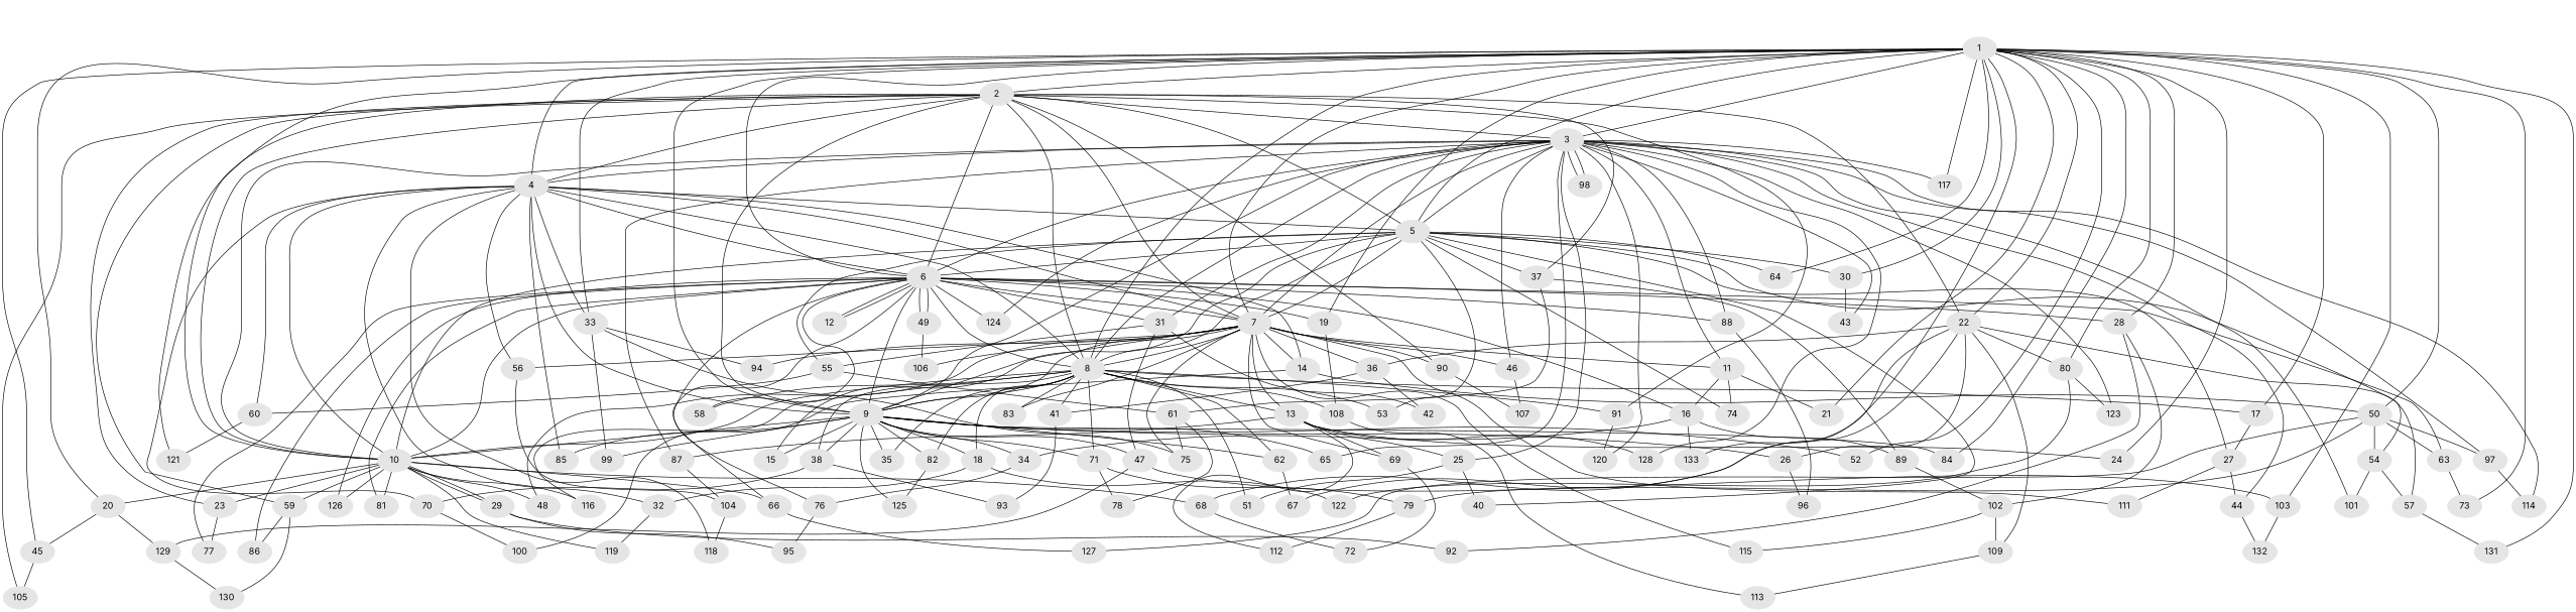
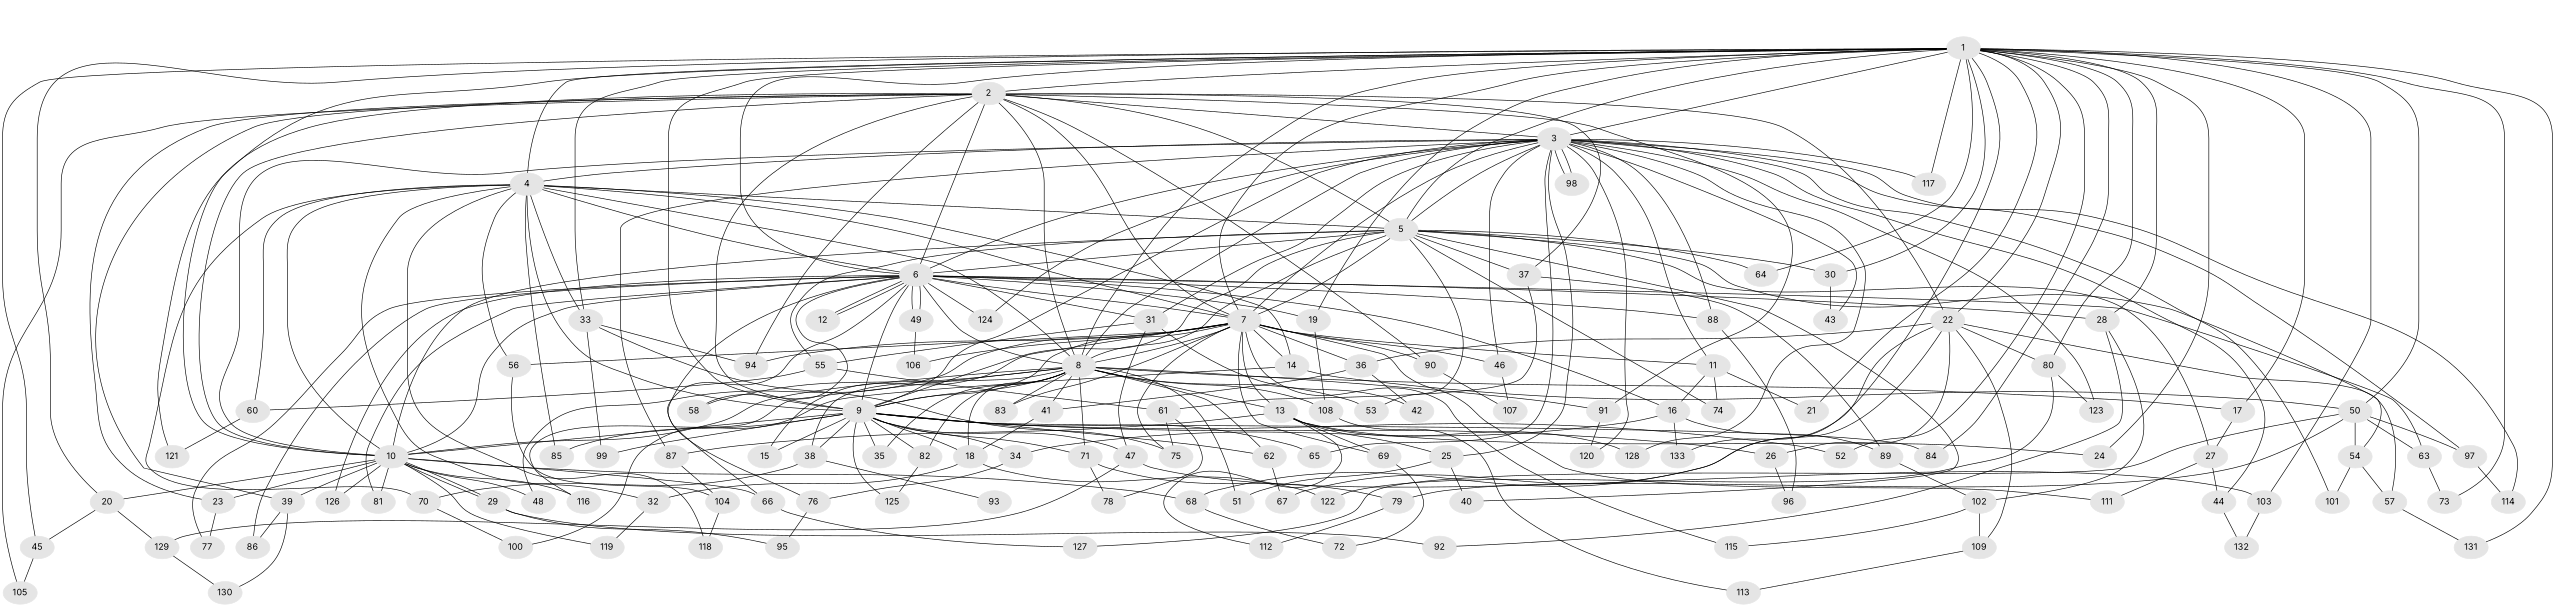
  graph {
    fontname=Inter
    node [color=gray90 fontname=Inter style=filled]
    edge [fontname=Inter]
    1
    2
    3
    4
    5
    6
    7
    8
    9
    10
    17
    19
    20
    21
    22
    24
    28
    30
    33
    45
    50
    52
    64
    67
    73
    80
    84
    103
    117
    131
    23
    37
-   39 [label=59]
+   39
    90
    91
    105
    121
    11
    25
    31
    43
    44
    46
    65
    87
    88
    97
    98
    101
    114
    120
    123
    124
    128
    14
    32
    56
    60
    70
    85
    118
    27
    40
    53
    54
    55
    74
    12
    16
    49
    58
    63
    66
    76
    77
    81
    86
    126
    13
    15
    36
    48
    69
    83
    94
    106
    111
    115
    75
    18
    35
    38
    41
    51
    62
    71
    82
    108
    116
    26
    34
    47
    99
    125
    29
    68
    119
    129
    133
    57
    109
    92
    102
    79
    127
    122
    132
    89
    61
    130
    107
    42
    104
    96
    100
    95
    112
    72
    93
    78
    113
    1 -- 2
    1 -- 3
    1 -- 4
    1 -- 5
    1 -- 6
    1 -- 7
    1 -- 8
    1 -- 9
    1 -- 10
    1 -- 17
    1 -- 19
    1 -- 20
    1 -- 21
    1 -- 22
    1 -- 24
    1 -- 28
    1 -- 30
    1 -- 33
    1 -- 45
    1 -- 50
    1 -- 52
    1 -- 64
    1 -- 67
    1 -- 73
    1 -- 80
    1 -- 84
    1 -- 103
    1 -- 117
    1 -- 131
    2 -- 3
-   2 -- 4
+   2 -- 94
    2 -- 5
    2 -- 6
    2 -- 7
    2 -- 8
    2 -- 9
    2 -- 10
    2 -- 22
    2 -- 23
    2 -- 37
    2 -- 39
    2 -- 90
    2 -- 91
    2 -- 105
    2 -- 121
    3 -- 4
    3 -- 5
    3 -- 6
    3 -- 7
    3 -- 8
    3 -- 9
    3 -- 10
    3 -- 117
    3 -- 11
    3 -- 25
    3 -- 31
    3 -- 43
    3 -- 44
    3 -- 46
    3 -- 65
    3 -- 87
    3 -- 88
    3 -- 97
    3 -- 98
    3 -- 98
    3 -- 101
    3 -- 114
    3 -- 120
    3 -- 123
    3 -- 124
    3 -- 128
    4 -- 5
    4 -- 6
    4 -- 7
    4 -- 8
    4 -- 9
    4 -- 10
    4 -- 33
    4 -- 14
    4 -- 32
    4 -- 56
    4 -- 60
    4 -- 70
    4 -- 85
    4 -- 118
    5 -- 6
    5 -- 7
    5 -- 8
    5 -- 9
    5 -- 10
    5 -- 30
    5 -- 64
    5 -- 37
    5 -- 27
    5 -- 40
    5 -- 53
    5 -- 54
    5 -- 55
    5 -- 74
    6 -- 7
    6 -- 8
    6 -- 9
    6 -- 10
    6 -- 19
    6 -- 28
    6 -- 31
    6 -- 88
    6 -- 124
    6 -- 12
    6 -- 12
    6 -- 16
    6 -- 49
    6 -- 49
    6 -- 58
    6 -- 63
    6 -- 66
    6 -- 76
    6 -- 77
    6 -- 81
    6 -- 86
    6 -- 126
    7 -- 8
    7 -- 9
    7 -- 90
    7 -- 11
    7 -- 46
    7 -- 14
    7 -- 56
    7 -- 13
    7 -- 15
    7 -- 36
    7 -- 48
    7 -- 69
    7 -- 83
    7 -- 94
    7 -- 106
    7 -- 111
    7 -- 115
    7 -- 75
    8 -- 9
    8 -- 10
    8 -- 17
    8 -- 91
    8 -- 53
    8 -- 58
    8 -- 13
    8 -- 83
    8 -- 18
    8 -- 35
    8 -- 38
    8 -- 41
    8 -- 51
    8 -- 62
    8 -- 71
    8 -- 82
    8 -- 108
    8 -- 116
    9 -- 10
    9 -- 52
    9 -- 84
    9 -- 65
    9 -- 85
    9 -- 15
    9 -- 18
    9 -- 35
    9 -- 38
    9 -- 62
    9 -- 71
    9 -- 82
    9 -- 26
    9 -- 34
    9 -- 47
    9 -- 99
    9 -- 125
    10 -- 20
    10 -- 23
    10 -- 39
    10 -- 66
    10 -- 81
    10 -- 126
    10 -- 48
    10 -- 116
    10 -- 29
    10 -- 29
    10 -- 68
    10 -- 119
    17 -- 27
    19 -- 108
    20 -- 45
    20 -- 129
    22 -- 80
    22 -- 36
    22 -- 26
    22 -- 68
    22 -- 133
    22 -- 57
    22 -- 109
    28 -- 92
    28 -- 102
    30 -- 43
    33 -- 94
    33 -- 75
    33 -- 99
    45 -- 105
    50 -- 97
    50 -- 54
    50 -- 63
    50 -- 79
    50 -- 127
    80 -- 123
    80 -- 122
    103 -- 132
    23 -- 77
    37 -- 89
    37 -- 61
    39 -- 86
    39 -- 130
    90 -- 107
    91 -- 120
    11 -- 21
    11 -- 74
    11 -- 16
    25 -- 40
    25 -- 51
    31 -- 55
    31 -- 47
    31 -- 42
    44 -- 132
    46 -- 107
    87 -- 104
    88 -- 96
    97 -- 114
    14 -- 50
    14 -- 100
    32 -- 119
    56 -- 104
    60 -- 121
    70 -- 100
    27 -- 44
    27 -- 111
    54 -- 101
    54 -- 57
    55 -- 60
    55 -- 61
    16 -- 34
    16 -- 133
    16 -- 89
    49 -- 106
    63 -- 73
    66 -- 127
    76 -- 95
    13 -- 24
    13 -- 25
    13 -- 87
    13 -- 128
    13 -- 69
    13 -- 112
    36 -- 41
    36 -- 42
    69 -- 72
    18 -- 32
    18 -- 122
    38 -- 70
    38 -- 93
-   41 -- 93
+   41 -- 18
    62 -- 67
    71 -- 79
    71 -- 78
    82 -- 125
    108 -- 113
    26 -- 96
    34 -- 76
    47 -- 103
    47 -- 129
    29 -- 92
    29 -- 95
    68 -- 72
    129 -- 130
    57 -- 131
    109 -- 113
    102 -- 115
    102 -- 109
    79 -- 112
    89 -- 102
    61 -- 75
    61 -- 78
    104 -- 118
  }
